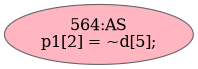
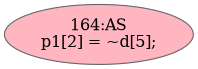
  strict digraph {
-   n1 [ast="<pyverilog.vparser.ast.Assign object at 0x7f40783b4550>" def_var="['p1']" fillcolor=lightpink label="564:AS\np1[2] = ~d[5];" statements="[]" style=filled typ=Assign use_var="['d']" color=gray40]
+   n1 [ast="<pyverilog.vparser.ast.Assign object at 0x7f40783b4550>" def_var="['p1']" fillcolor=lightpink label="164:AS\np1[2] = ~d[5];" statements="[]" style=filled typ=Assign use_var="['d']" color=gray40]
  }
